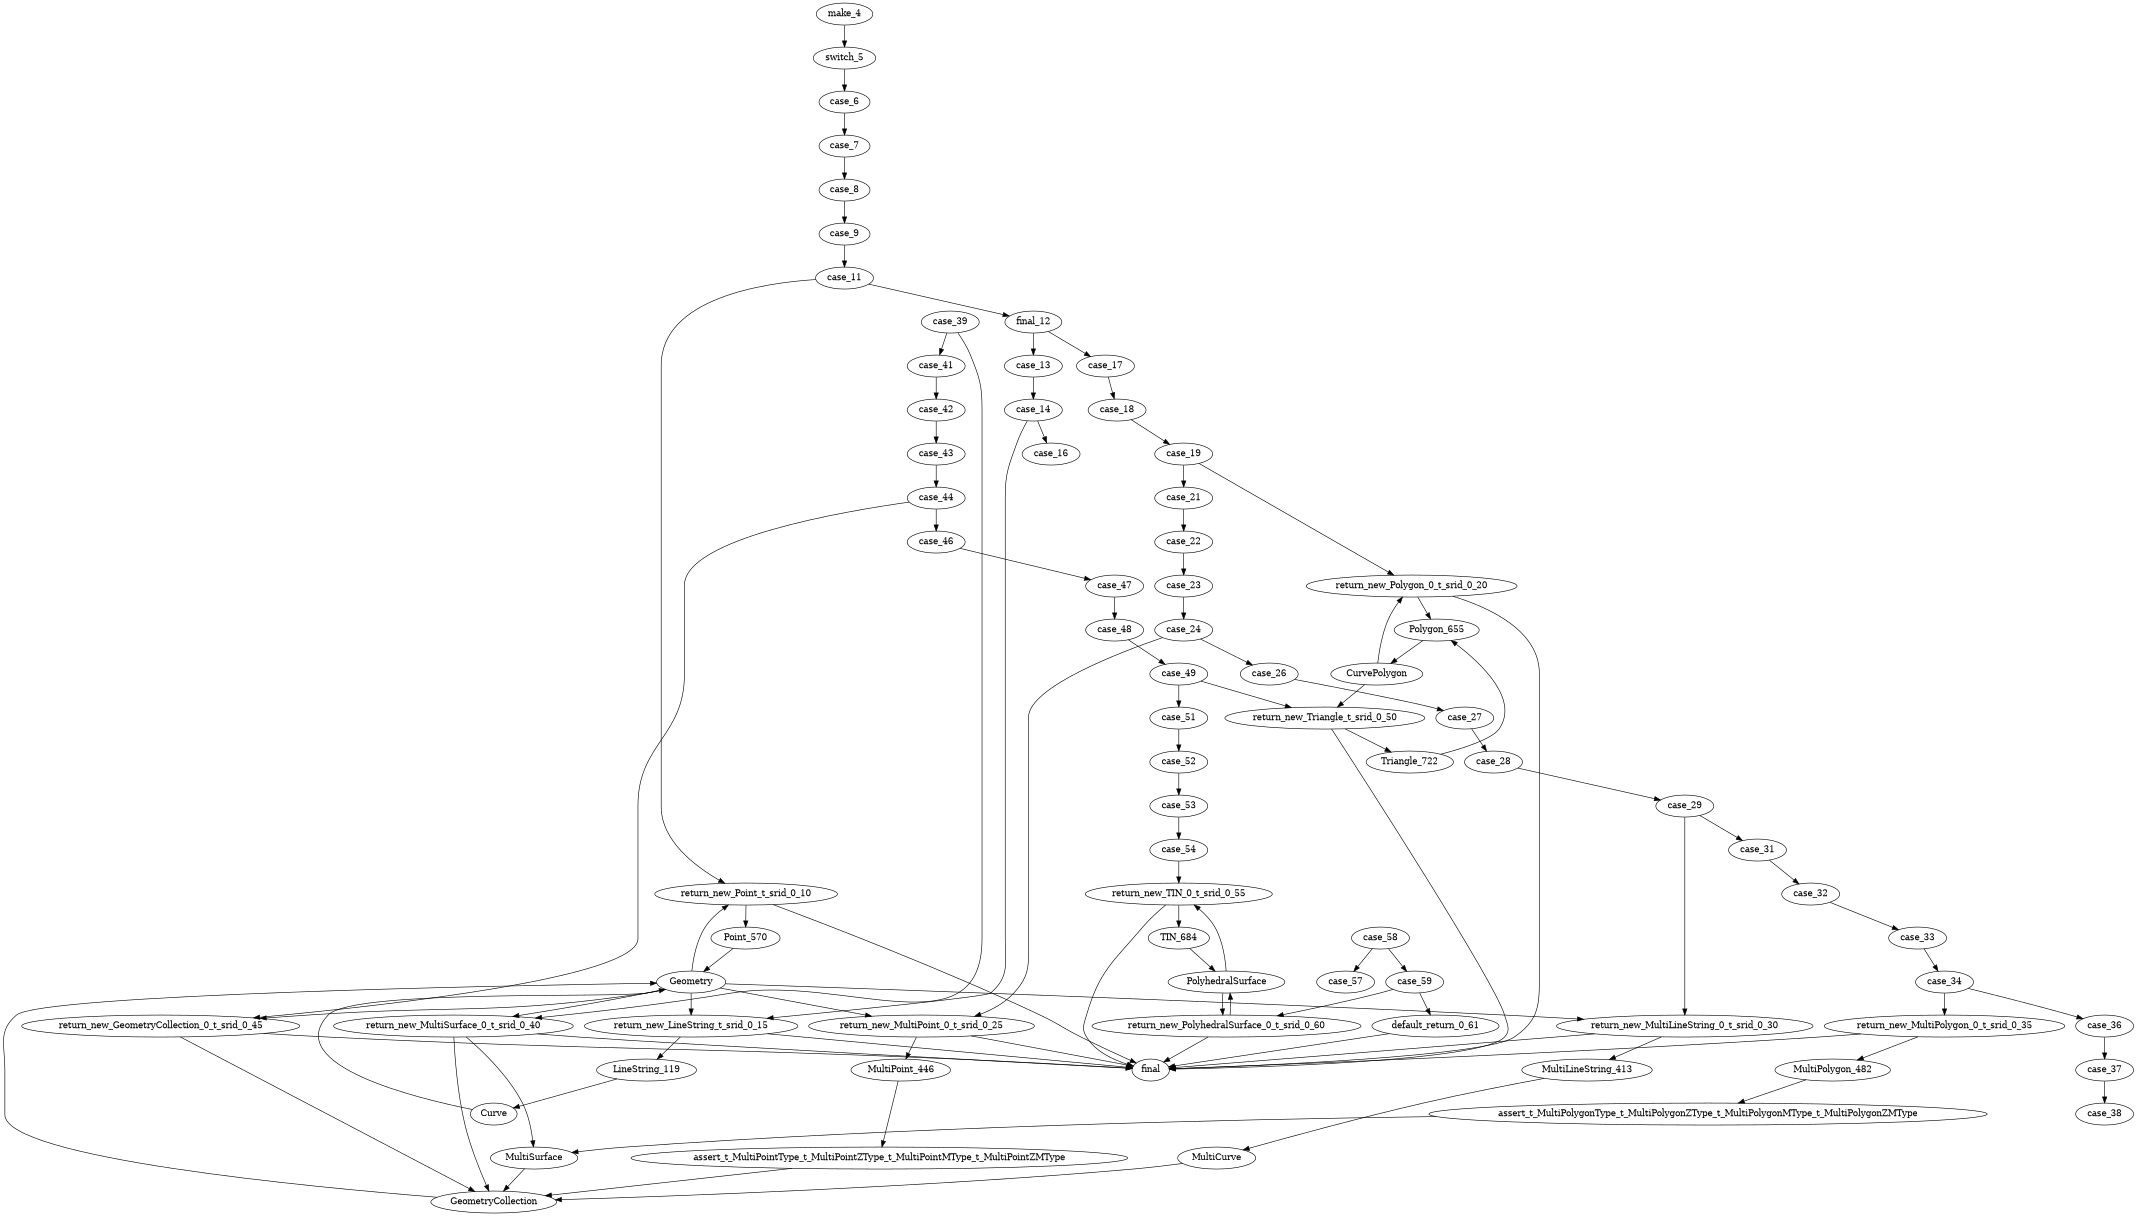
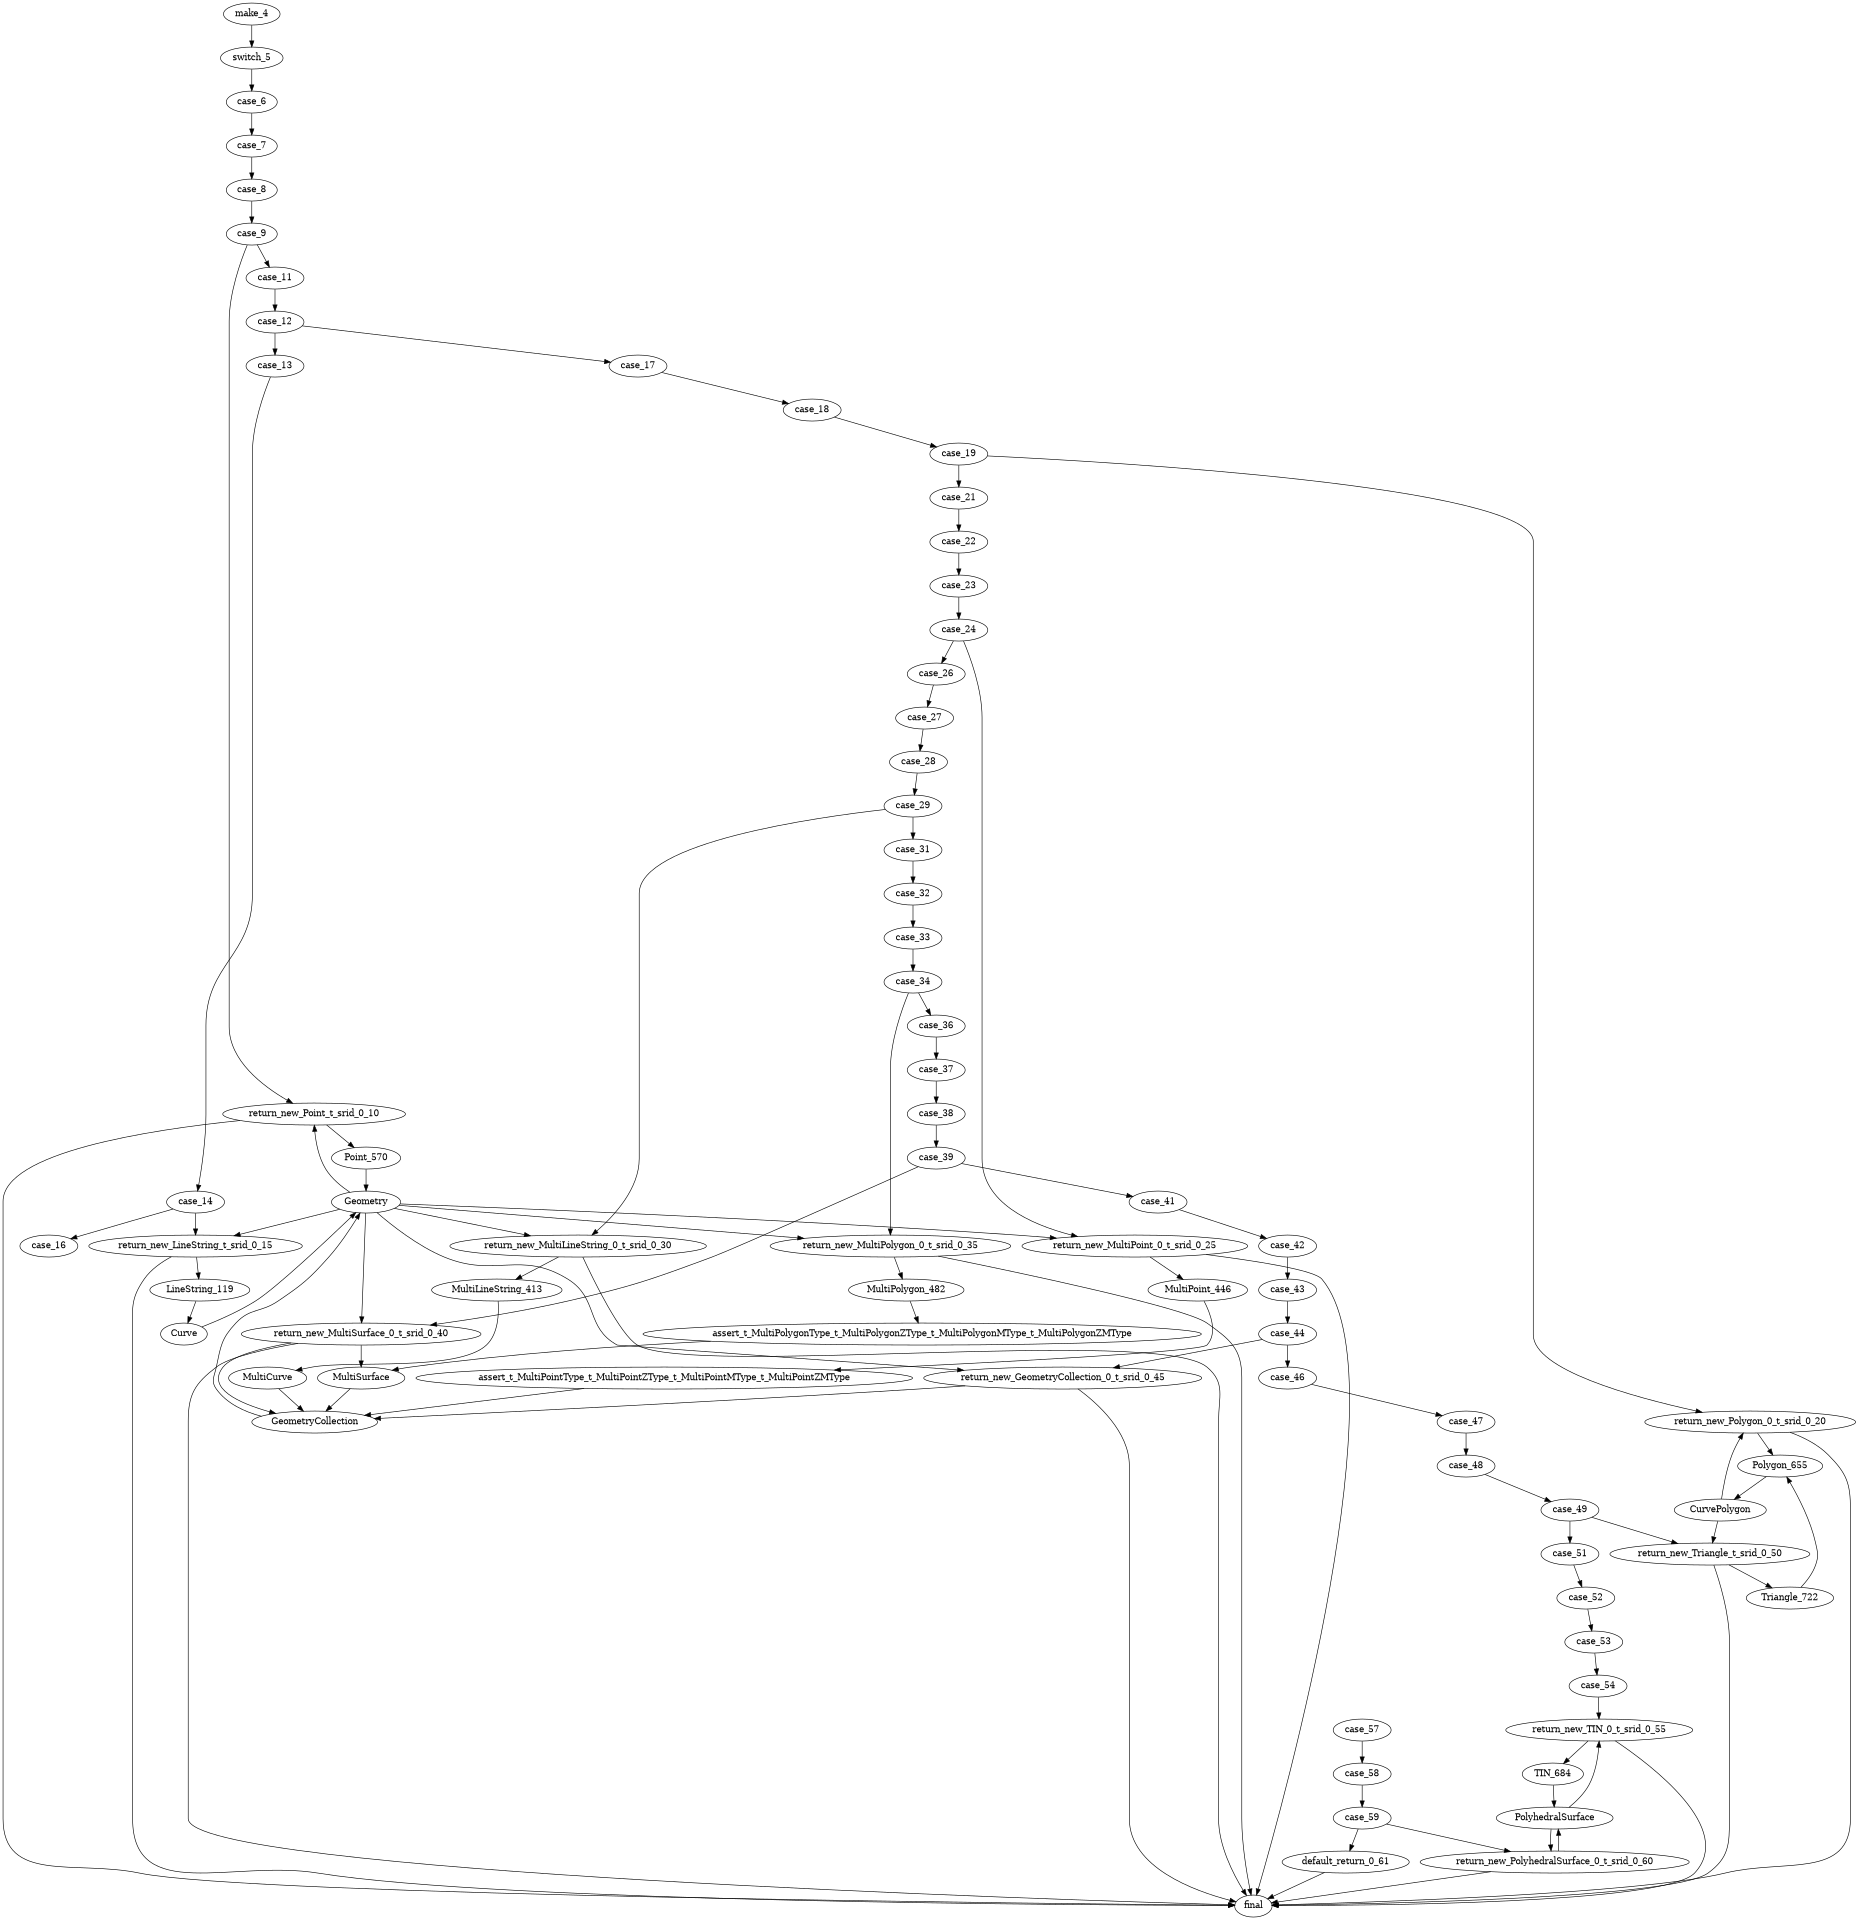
  strict digraph {
    make_4
    switch_5
    case_6
    case_7
    case_8
    case_9
    return_new_Point_t_srid_0_10
    case_11
    final
    Point_570
-   case_12 [label=final_12]
+   case_12
    Geometry
    case_13
    case_17
    case_14
    return_new_LineString_t_srid_0_15
    case_16
    LineString_119
    Curve
    case_18
    case_19
    return_new_Polygon_0_t_srid_0_20
    case_21
    Polygon_655
    case_22
    CurvePolygon
    case_23
    case_24
    return_new_MultiPoint_0_t_srid_0_25
    case_26
    MultiPoint_446
    case_27
    assert_t_MultiPointType_t_MultiPointZType_t_MultiPointMType_t_MultiPointZMType
    case_28
    case_29
    return_new_MultiLineString_0_t_srid_0_30
    case_31
    MultiLineString_413
    case_32
    MultiCurve
    case_33
    case_34
    return_new_MultiPolygon_0_t_srid_0_35
    case_36
    MultiPolygon_482
    case_37
    assert_t_MultiPolygonType_t_MultiPolygonZType_t_MultiPolygonMType_t_MultiPolygonZMType
    case_38
    case_39
    return_new_MultiSurface_0_t_srid_0_40
    case_41
    GeometryCollection
    MultiSurface
    case_42
    case_43
    case_44
    return_new_GeometryCollection_0_t_srid_0_45
    case_46
    case_47
    case_48
    case_49
    return_new_Triangle_t_srid_0_50
    case_51
    Triangle_722
    case_52
    case_53
    case_54
    return_new_TIN_0_t_srid_0_55
    TIN_684
    PolyhedralSurface
    case_57
    case_58
    case_59
    return_new_PolyhedralSurface_0_t_srid_0_60
    default_return_0_61
    make_4 -> switch_5
    switch_5 -> case_6
    case_6 -> case_7
    case_7 -> case_8
    case_8 -> case_9
-   case_11 -> return_new_Point_t_srid_0_10
+   case_9 -> return_new_Point_t_srid_0_10
    case_9 -> case_11
    return_new_Point_t_srid_0_10 -> final
    return_new_Point_t_srid_0_10 -> Point_570
    case_11 -> case_12
    Point_570 -> Geometry
    case_12 -> case_13
    case_12 -> case_17
    Geometry -> return_new_Point_t_srid_0_10
    Geometry -> return_new_LineString_t_srid_0_15
    Geometry -> return_new_MultiPoint_0_t_srid_0_25
    Geometry -> return_new_MultiLineString_0_t_srid_0_30
+   Geometry -> return_new_MultiPolygon_0_t_srid_0_35
    Geometry -> return_new_MultiSurface_0_t_srid_0_40
    Geometry -> return_new_GeometryCollection_0_t_srid_0_45
    case_13 -> case_14
    case_17 -> case_18
    case_14 -> return_new_LineString_t_srid_0_15
    case_14 -> case_16
    return_new_LineString_t_srid_0_15 -> final
    return_new_LineString_t_srid_0_15 -> LineString_119
    LineString_119 -> Curve
    Curve -> Geometry
    case_18 -> case_19
    case_19 -> return_new_Polygon_0_t_srid_0_20
    case_19 -> case_21
    return_new_Polygon_0_t_srid_0_20 -> final
    return_new_Polygon_0_t_srid_0_20 -> Polygon_655
    case_21 -> case_22
    Polygon_655 -> CurvePolygon
    case_22 -> case_23
    CurvePolygon -> return_new_Polygon_0_t_srid_0_20
    CurvePolygon -> return_new_Triangle_t_srid_0_50
    case_23 -> case_24
    case_24 -> return_new_MultiPoint_0_t_srid_0_25
    case_24 -> case_26
    return_new_MultiPoint_0_t_srid_0_25 -> final
    return_new_MultiPoint_0_t_srid_0_25 -> MultiPoint_446
    case_26 -> case_27
    MultiPoint_446 -> assert_t_MultiPointType_t_MultiPointZType_t_MultiPointMType_t_MultiPointZMType
    case_27 -> case_28
    assert_t_MultiPointType_t_MultiPointZType_t_MultiPointMType_t_MultiPointZMType -> GeometryCollection
    case_28 -> case_29
    case_29 -> return_new_MultiLineString_0_t_srid_0_30
    case_29 -> case_31
    return_new_MultiLineString_0_t_srid_0_30 -> final
    return_new_MultiLineString_0_t_srid_0_30 -> MultiLineString_413
    case_31 -> case_32
    MultiLineString_413 -> MultiCurve
    case_32 -> case_33
    MultiCurve -> GeometryCollection
    case_33 -> case_34
    case_34 -> return_new_MultiPolygon_0_t_srid_0_35
    case_34 -> case_36
    return_new_MultiPolygon_0_t_srid_0_35 -> final
    return_new_MultiPolygon_0_t_srid_0_35 -> MultiPolygon_482
    case_36 -> case_37
    MultiPolygon_482 -> assert_t_MultiPolygonType_t_MultiPolygonZType_t_MultiPolygonMType_t_MultiPolygonZMType
    case_37 -> case_38
    assert_t_MultiPolygonType_t_MultiPolygonZType_t_MultiPolygonMType_t_MultiPolygonZMType -> MultiSurface
+   case_38 -> case_39
    case_39 -> return_new_MultiSurface_0_t_srid_0_40
    case_39 -> case_41
    return_new_MultiSurface_0_t_srid_0_40 -> final
    return_new_MultiSurface_0_t_srid_0_40 -> GeometryCollection
    return_new_MultiSurface_0_t_srid_0_40 -> MultiSurface
    case_41 -> case_42
    GeometryCollection -> Geometry
    MultiSurface -> GeometryCollection
    case_42 -> case_43
    case_43 -> case_44
    case_44 -> return_new_GeometryCollection_0_t_srid_0_45
    case_44 -> case_46
    return_new_GeometryCollection_0_t_srid_0_45 -> final
    return_new_GeometryCollection_0_t_srid_0_45 -> GeometryCollection
    case_46 -> case_47
    case_47 -> case_48
    case_48 -> case_49
    case_49 -> return_new_Triangle_t_srid_0_50
    case_49 -> case_51
    return_new_Triangle_t_srid_0_50 -> final
    return_new_Triangle_t_srid_0_50 -> Triangle_722
    case_51 -> case_52
    Triangle_722 -> Polygon_655
    case_52 -> case_53
    case_53 -> case_54
    case_54 -> return_new_TIN_0_t_srid_0_55
    return_new_TIN_0_t_srid_0_55 -> final
    return_new_TIN_0_t_srid_0_55 -> TIN_684
    TIN_684 -> PolyhedralSurface
    PolyhedralSurface -> return_new_TIN_0_t_srid_0_55
    PolyhedralSurface -> return_new_PolyhedralSurface_0_t_srid_0_60
-   case_58 -> case_57
+   case_57 -> case_58
    case_58 -> case_59
    case_59 -> return_new_PolyhedralSurface_0_t_srid_0_60
    case_59 -> default_return_0_61
    return_new_PolyhedralSurface_0_t_srid_0_60 -> final
    return_new_PolyhedralSurface_0_t_srid_0_60 -> PolyhedralSurface
    default_return_0_61 -> final
  }
